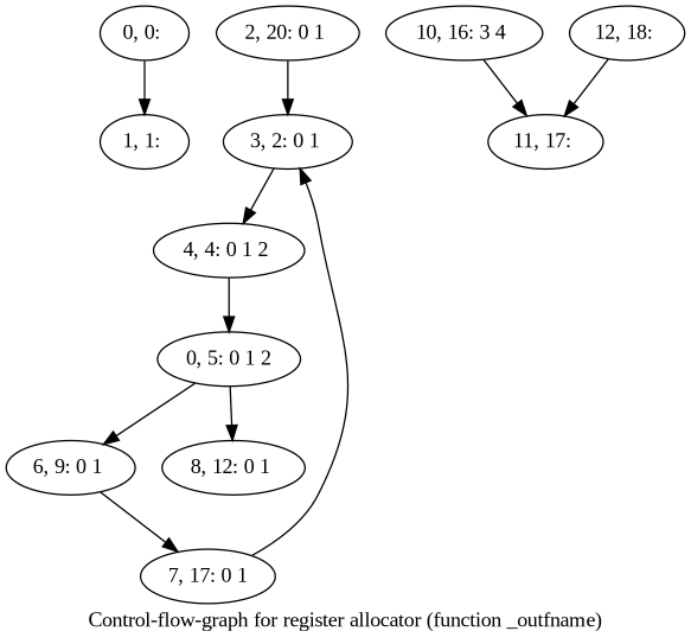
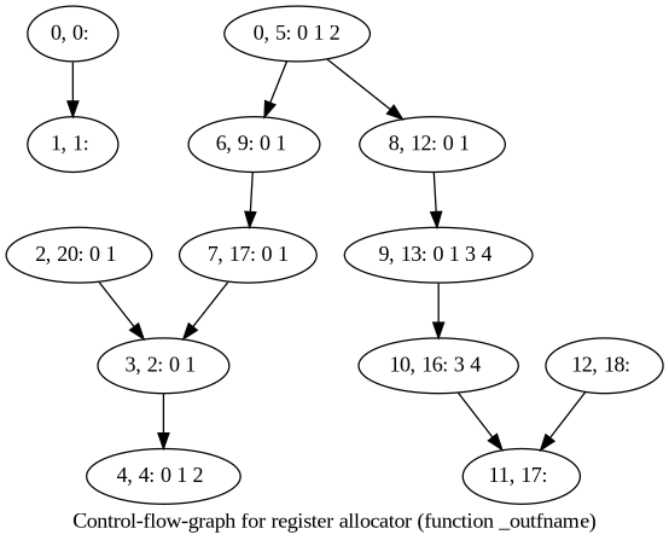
  digraph {
    fontname="Liberation Serif"
    label="Control-flow-graph for register allocator (function _outfname)"
    node [fontname="Liberation Serif"]
    edge [fontname="Liberation Serif"]
    n1 [label="0, 0: "]
    n2 [label="1, 1: "]
    n3 [label="2, 20: 0 1 "]
    n4 [label="3, 2: 0 1 "]
    n5 [label="4, 4: 0 1 2 "]
    n6 [label="0, 5: 0 1 2"]
    n7 [label="6, 9: 0 1 "]
    n8 [label="8, 12: 0 1 "]
    n9 [label="7, 17: 0 1"]
+   n10 [label="9, 13: 0 1 3 4 "]
    n11 [label="10, 16: 3 4 "]
    n12 [label="11, 17: "]
    n13 [label="12, 18: "]
    n1 -> n2
    n3 -> n4
    n4 -> n5
-   n5 -> n6
    n6 -> n7
    n6 -> n8
    n7 -> n9
+   n8 -> n10
    n9 -> n4
+   n10 -> n11
    n11 -> n12
    n13 -> n12
  }
